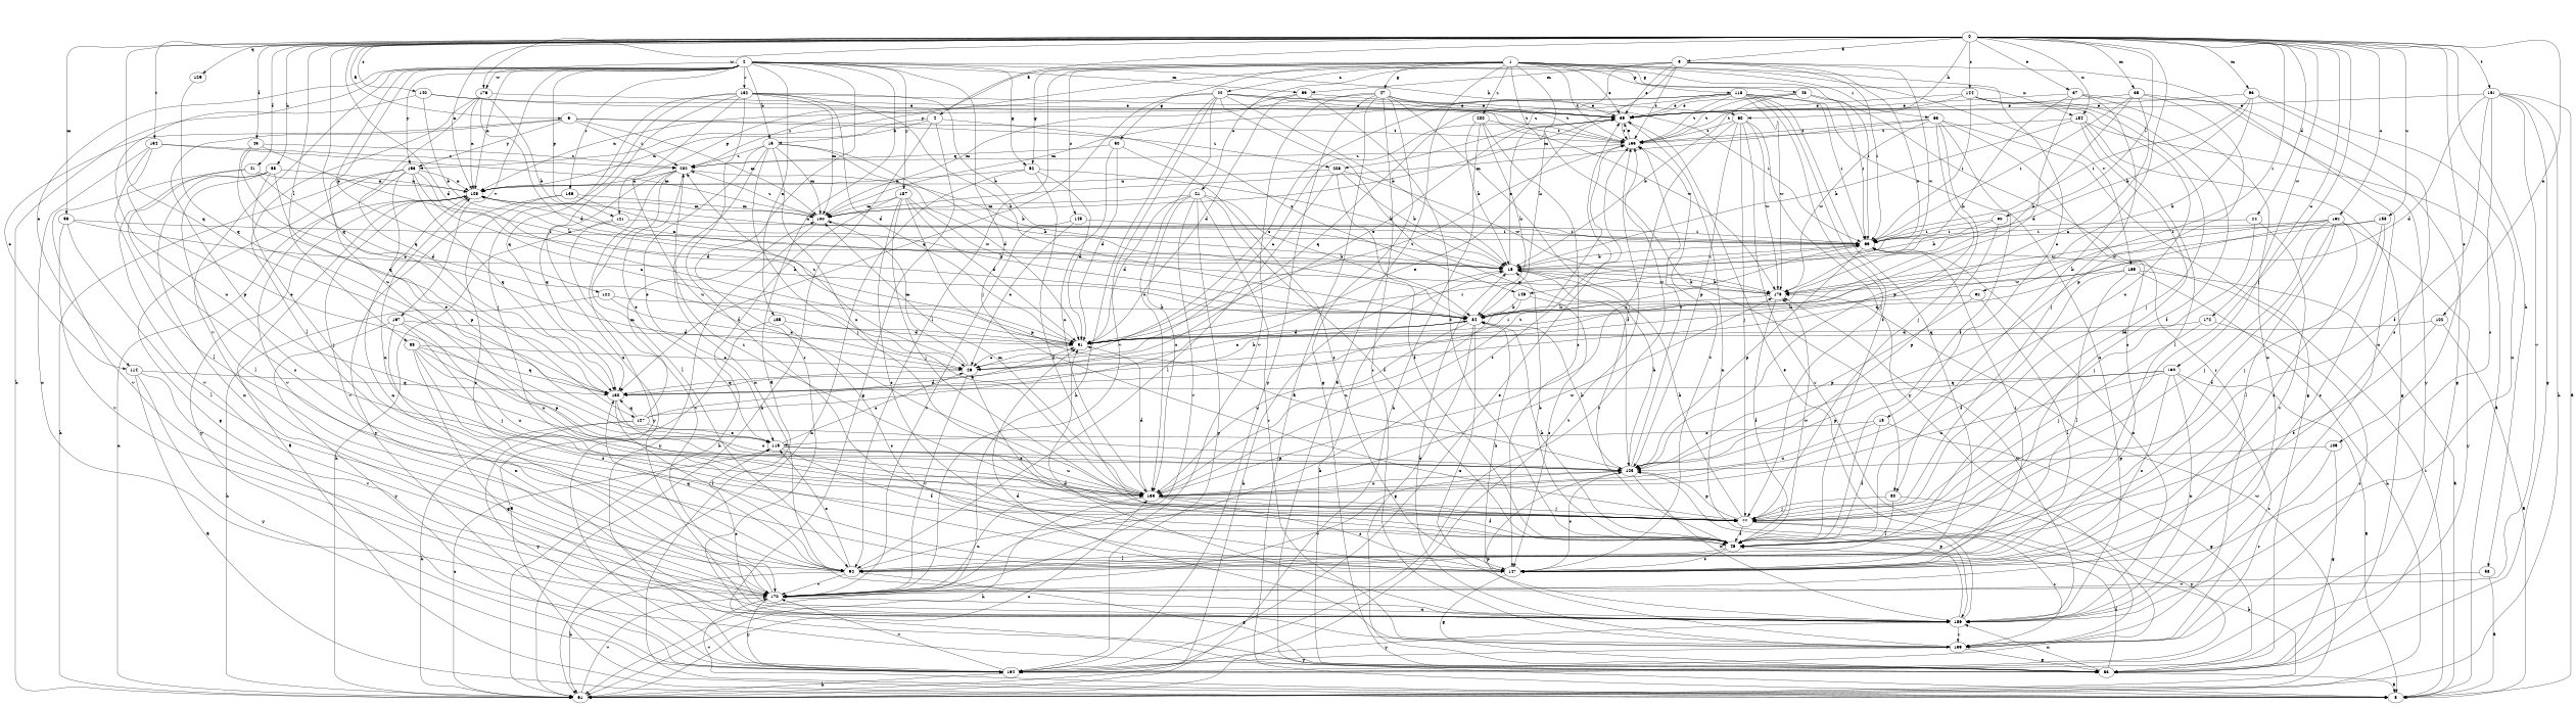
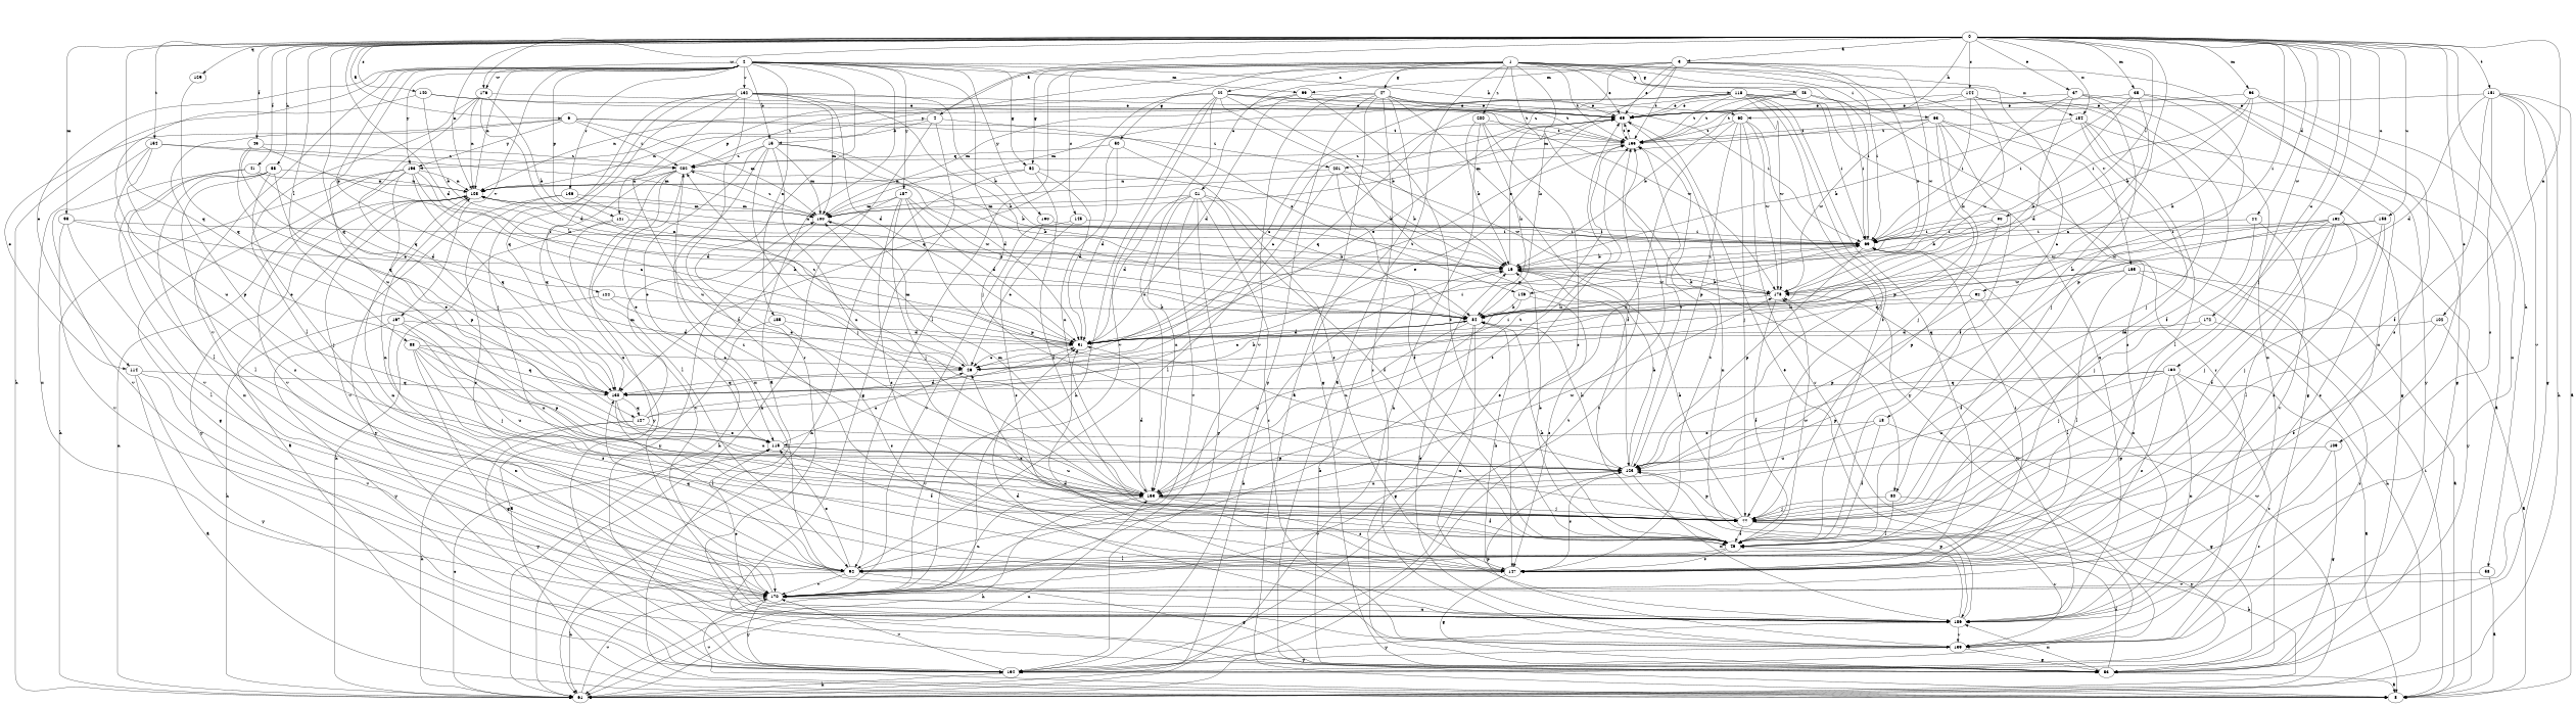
  strict digraph {
    0
    3
    4
    6
    24
    31
    37
    41
    45
    55
    58
    60
    62
    77
    80
    88
    90
    93
    n19 [label=35]
    98
    102
    108
    109
    127
    129
    130
    140
    144
    151
    154
    158
    160
    162
    172
    176
    184
    39
    69
    155
    99
    193
    100
    146
    178
    186
-   201 [label=208]
+   201
    15
    61
    53
    114
    123
    202
    170
    n54 [label=26]
    84
    194
    147
    92
    115
    8
    139
    163
    16
    46
    1
    18
    21
    22
    47
    48
    50
    52
    63
    118
    121
    145
    165
    200
    2
    122
    132
    136
    167
    185
    187
+   190
    0 -> 3 [label=a]
    0 -> 4 [label=a]
    0 -> 6 [label=a]
    0 -> 24 [label=d]
    0 -> 31 [label=d]
    0 -> 37 [label=e]
    0 -> 41 [label=f]
    0 -> 45 [label=f]
    0 -> 55 [label=h]
    0 -> 58 [label=h]
    0 -> 60 [label=h]
    0 -> 62 [label=i]
    0 -> 77 [label=j]
    0 -> 80 [label=k]
    0 -> 88 [label=l]
    0 -> 90 [label=l]
    0 -> 93 [label=m]
    0 -> n19 [label=m]
    0 -> 98 [label=m]
    0 -> 102 [label=n]
    0 -> 108 [label=n]
    0 -> 109 [label=o]
    0 -> 127 [label=q]
    0 -> 129 [label=q]
    0 -> 130 [label=q]
    0 -> 140 [label=s]
    0 -> 144 [label=s]
    0 -> 151 [label=t]
    0 -> 154 [label=t]
    0 -> 158 [label=u]
    0 -> 160 [label=u]
    0 -> 162 [label=u]
    0 -> 172 [label=w]
    0 -> 176 [label=w]
    0 -> 184 [label=x]
    3 -> 39 [label=e]
    3 -> 69 [label=i]
    3 -> 155 [label=t]
    3 -> 99 [label=m]
    3 -> 193 [label=y]
    3 -> 100 [label=m]
    3 -> 146 [label=s]
    3 -> 178 [label=w]
    3 -> 186 [label=x]
    3 -> 201 [label=z]
    4 -> 108 [label=n]
    4 -> 146 [label=s]
    4 -> 15 [label=b]
    4 -> 61 [label=h]
    4 -> 53 [label=g]
    6 -> 155 [label=t]
    6 -> 193 [label=y]
    6 -> 100 [label=m]
    6 -> 201 [label=z]
    6 -> 114 [label=o]
    6 -> 123 [label=p]
    6 -> 202 [label=z]
    24 -> 77 [label=j]
    24 -> 69 [label=i]
    24 -> 170 [label=v]
    31 -> 39 [label=e]
    31 -> 69 [label=i]
    31 -> 155 [label=t]
    31 -> n54 [label=c]
    37 -> 31 [label=d]
    37 -> 77 [label=j]
    37 -> 39 [label=e]
    37 -> 186 [label=x]
    37 -> 84 [label=k]
    37 -> 194 [label=y]
    41 -> 31 [label=d]
    41 -> 108 [label=n]
    41 -> 170 [label=v]
    41 -> 147 [label=s]
    45 -> 130 [label=q]
    45 -> 202 [label=z]
    45 -> n54 [label=c]
    45 -> 84 [label=k]
    55 -> 77 [label=j]
    55 -> 108 [label=n]
    55 -> 186 [label=x]
    55 -> 170 [label=v]
    55 -> 92 [label=l]
    55 -> 115 [label=o]
    58 -> 170 [label=v]
    58 -> 8 [label=a]
    60 -> 77 [label=j]
    60 -> 155 [label=t]
    60 -> 178 [label=w]
    60 -> 123 [label=p]
    60 -> 194 [label=y]
    60 -> 139 [label=r]
    60 -> 163 [label=u]
    62 -> 123 [label=p]
    62 -> 84 [label=k]
    62 -> 92 [label=l]
    77 -> 108 [label=n]
    77 -> 61 [label=h]
    77 -> 123 [label=p]
    77 -> 202 [label=z]
    77 -> 139 [label=r]
    77 -> 16 [label=b]
    77 -> 46 [label=f]
    80 -> 77 [label=j]
    80 -> 194 [label=y]
    80 -> 92 [label=l]
    88 -> 130 [label=q]
    88 -> 53 [label=g]
    88 -> 123 [label=p]
    88 -> n54 [label=c]
    88 -> 147 [label=s]
    88 -> 163 [label=u]
    90 -> 69 [label=i]
    90 -> 123 [label=p]
    90 -> 16 [label=b]
    93 -> 39 [label=e]
    93 -> 69 [label=i]
    93 -> 186 [label=x]
    93 -> 84 [label=k]
    93 -> 147 [label=s]
    93 -> 16 [label=b]
    n19 -> 39 [label=e]
    n19 -> 69 [label=i]
    n19 -> 53 [label=g]
    n19 -> 123 [label=p]
    n19 -> n54 [label=c]
    n19 -> 84 [label=k]
    98 -> 69 [label=i]
    98 -> 170 [label=v]
    98 -> 84 [label=k]
    98 -> 92 [label=l]
    102 -> 31 [label=d]
    102 -> 8 [label=a]
    102 -> 46 [label=f]
    108 -> 100 [label=m]
    108 -> 170 [label=v]
    108 -> 194 [label=y]
    108 -> 8 [label=a]
    109 -> 53 [label=g]
    109 -> 123 [label=p]
    109 -> 139 [label=r]
    127 -> 31 [label=d]
-   127 -> 130 [label=q]
+   130 -> 127 [label=q]
    127 -> 39 [label=e]
    127 -> 100 [label=m]
    127 -> 61 [label=h]
    127 -> 194 [label=y]
    127 -> 115 [label=o]
    129 -> 130 [label=q]
    130 -> 69 [label=i]
    130 -> 92 [label=l]
    130 -> 163 [label=u]
    140 -> 39 [label=e]
    140 -> 155 [label=t]
    140 -> 163 [label=u]
    140 -> 16 [label=b]
    144 -> 77 [label=j]
    144 -> 39 [label=e]
    144 -> 69 [label=i]
    144 -> 155 [label=t]
-   144 -> 163 [label=u]
+   144 -> 84 [label=u]
    144 -> 46 [label=f]
    151 -> 31 [label=d]
    151 -> 39 [label=e]
    151 -> 61 [label=h]
    151 -> 53 [label=g]
    151 -> 170 [label=v]
    151 -> 147 [label=s]
    151 -> 8 [label=a]
    151 -> 46 [label=f]
    154 -> 100 [label=m]
    154 -> 186 [label=x]
    154 -> 202 [label=z]
    154 -> 92 [label=l]
    154 -> 115 [label=o]
    158 -> 77 [label=j]
    158 -> 69 [label=i]
    158 -> 178 [label=w]
    158 -> 147 [label=s]
    160 -> 130 [label=q]
    160 -> 186 [label=x]
    160 -> 123 [label=p]
    160 -> 147 [label=s]
    160 -> 8 [label=a]
    160 -> 139 [label=r]
    160 -> 163 [label=u]
    162 -> 77 [label=j]
    162 -> 130 [label=q]
    162 -> 69 [label=i]
    162 -> 178 [label=w]
    162 -> 194 [label=y]
    162 -> 147 [label=s]
    162 -> 92 [label=l]
    162 -> 46 [label=f]
    172 -> 31 [label=d]
    172 -> 77 [label=j]
    172 -> 139 [label=r]
    176 -> 31 [label=d]
    176 -> 108 [label=n]
    176 -> 130 [label=q]
    176 -> 39 [label=e]
    176 -> 92 [label=l]
    176 -> 16 [label=b]
    184 -> 155 [label=t]
    184 -> 53 [label=g]
    184 -> 92 [label=l]
    184 -> 8 [label=a]
    184 -> 16 [label=b]
    184 -> 46 [label=f]
    39 -> 155 [label=t]
    39 -> 186 [label=x]
    39 -> n54 [label=c]
    69 -> 108 [label=n]
    69 -> 186 [label=x]
    69 -> 123 [label=p]
    69 -> 16 [label=b]
    155 -> 39 [label=e]
    155 -> 202 [label=z]
    99 -> 31 [label=d]
    99 -> 108 [label=n]
    99 -> 39 [label=e]
    99 -> 46 [label=f]
    193 -> 31 [label=d]
    193 -> 108 [label=n]
    193 -> 130 [label=q]
    193 -> 61 [label=h]
    193 -> 53 [label=g]
    193 -> 123 [label=p]
    193 -> 170 [label=v]
    193 -> n54 [label=c]
    100 -> 69 [label=i]
    100 -> 202 [label=z]
    100 -> 194 [label=y]
    146 -> 84 [label=k]
    146 -> 147 [label=s]
    146 -> 163 [label=u]
    178 -> 84 [label=k]
    178 -> 16 [label=b]
    178 -> 46 [label=f]
    186 -> 31 [label=d]
    186 -> 39 [label=e]
    186 -> 178 [label=w]
    186 -> 123 [label=p]
    186 -> 194 [label=y]
    186 -> 115 [label=o]
    186 -> 139 [label=r]
    201 -> 108 [label=n]
    201 -> 178 [label=w]
    201 -> 92 [label=l]
    201 -> 16 [label=b]
    201 -> 46 [label=f]
    15 -> 31 [label=d]
    15 -> 77 [label=j]
    15 -> 100 [label=m]
    15 -> 186 [label=x]
    15 -> 202 [label=z]
    15 -> 84 [label=k]
    15 -> 115 [label=o]
    15 -> 163 [label=u]
    61 -> 108 [label=n]
    61 -> 155 [label=t]
    61 -> 178 [label=w]
    61 -> 170 [label=v]
    61 -> 115 [label=o]
    61 -> 163 [label=u]
    61 -> 16 [label=b]
    53 -> 186 [label=x]
    53 -> 8 [label=a]
    53 -> 16 [label=b]
    53 -> 46 [label=f]
    114 -> 130 [label=q]
    114 -> 170 [label=v]
    114 -> 194 [label=y]
    114 -> 8 [label=a]
    123 -> 155 [label=t]
    123 -> 186 [label=x]
    123 -> 170 [label=v]
    123 -> 84 [label=k]
    123 -> 147 [label=s]
    123 -> 163 [label=u]
    123 -> 16 [label=b]
    202 -> 108 [label=n]
    202 -> 130 [label=q]
    202 -> 194 [label=y]
    202 -> 92 [label=l]
    202 -> 115 [label=o]
    202 -> 16 [label=b]
    170 -> 108 [label=n]
    170 -> 186 [label=x]
    170 -> 194 [label=y]
    170 -> 163 [label=u]
    n54 -> 130 [label=q]
    n54 -> 100 [label=m]
    n54 -> 202 [label=z]
    n54 -> 170 [label=v]
    n54 -> 84 [label=k]
    84 -> 31 [label=d]
    84 -> 186 [label=x]
    84 -> 53 [label=g]
    84 -> n54 [label=c]
    84 -> 163 [label=u]
    194 -> 39 [label=e]
    194 -> 155 [label=t]
    194 -> 61 [label=h]
    194 -> 170 [label=v]
    147 -> 69 [label=i]
    147 -> 155 [label=t]
    147 -> 53 [label=g]
    147 -> 84 [label=k]
    92 -> 130 [label=q]
    92 -> 155 [label=t]
    92 -> 61 [label=h]
    92 -> 53 [label=g]
    92 -> 170 [label=v]
    92 -> 115 [label=o]
    115 -> 123 [label=p]
    115 -> n54 [label=c]
    115 -> 163 [label=u]
    115 -> 46 [label=f]
    8 -> 69 [label=i]
    8 -> 170 [label=v]
    139 -> 31 [label=d]
    139 -> 53 [label=g]
    139 -> 123 [label=p]
    139 -> 194 [label=y]
    139 -> 16 [label=b]
    163 -> 31 [label=d]
    163 -> 77 [label=j]
    163 -> 155 [label=t]
    163 -> 100 [label=m]
    163 -> 178 [label=w]
    163 -> 61 [label=h]
    163 -> 147 [label=s]
    163 -> 46 [label=f]
    16 -> 108 [label=n]
    16 -> 39 [label=e]
    16 -> 69 [label=i]
    16 -> 178 [label=w]
    46 -> 178 [label=w]
    46 -> n54 [label=c]
    46 -> 84 [label=k]
    46 -> 147 [label=s]
    46 -> 92 [label=l]
    46 -> 16 [label=b]
    1 -> 80 [label=k]
    1 -> 39 [label=e]
    1 -> 69 [label=i]
    1 -> 155 [label=t]
    1 -> 84 [label=k]
    1 -> 92 [label=l]
    1 -> 8 [label=a]
    1 -> 18 [label=c]
    1 -> 21 [label=c]
    1 -> 22 [label=c]
    1 -> 47 [label=g]
    1 -> 48 [label=g]
    1 -> 50 [label=g]
    1 -> 52 [label=g]
    1 -> 63 [label=i]
    1 -> 118 [label=p]
    1 -> 121 [label=p]
    1 -> 145 [label=s]
    1 -> 165 [label=v]
    1 -> 200 [label=z]
    18 -> 53 [label=g]
    18 -> 115 [label=o]
    18 -> 163 [label=u]
    18 -> 46 [label=f]
    21 -> 31 [label=d]
    21 -> 100 [label=m]
    21 -> 170 [label=v]
    21 -> 84 [label=k]
    21 -> 194 [label=y]
    21 -> 139 [label=r]
    21 -> 163 [label=u]
    21 -> 46 [label=f]
    22 -> 130 [label=q]
    22 -> 39 [label=e]
    22 -> 69 [label=i]
    22 -> 178 [label=w]
    22 -> 61 [label=h]
    22 -> 123 [label=p]
    22 -> 202 [label=z]
    22 -> 170 [label=v]
    22 -> 163 [label=u]
    22 -> 16 [label=b]
    47 -> 39 [label=e]
    47 -> 155 [label=t]
    47 -> 100 [label=m]
    47 -> 53 [label=g]
    47 -> 170 [label=v]
    47 -> 194 [label=y]
    47 -> 8 [label=a]
    47 -> 139 [label=r]
    47 -> 46 [label=f]
    48 -> 39 [label=e]
    48 -> 69 [label=i]
    48 -> 155 [label=t]
    48 -> 139 [label=r]
    48 -> 16 [label=b]
    50 -> 31 [label=d]
    50 -> 202 [label=q]
    50 -> 147 [label=s]
    50 -> 163 [label=u]
    52 -> 31 [label=d]
    52 -> 108 [label=n]
    52 -> 61 [label=h]
    52 -> 16 [label=b]
    52 -> 46 [label=f]
    63 -> 77 [label=j]
    63 -> 155 [label=t]
    63 -> 100 [label=m]
    63 -> 178 [label=w]
    63 -> 53 [label=g]
    63 -> 123 [label=p]
    63 -> 147 [label=s]
    63 -> 46 [label=f]
    118 -> 77 [label=j]
    118 -> 130 [label=q]
    118 -> 39 [label=e]
    118 -> 69 [label=i]
    118 -> 155 [label=t]
    118 -> 100 [label=m]
    118 -> 178 [label=w]
    118 -> 186 [label=x]
    118 -> n54 [label=c]
    118 -> 147 [label=q]
    118 -> 46 [label=f]
    121 -> 69 [label=i]
    121 -> 61 [label=h]
    121 -> 170 [label=v]
    145 -> 69 [label=i]
    145 -> 170 [label=v]
    145 -> n54 [label=c]
    165 -> 178 [label=w]
    165 -> 61 [label=h]
    165 -> 92 [label=l]
    165 -> 8 [label=a]
    165 -> 46 [label=f]
    200 -> 155 [label=t]
    200 -> 61 [label=h]
    200 -> 84 [label=k]
    200 -> 147 [label=s]
    200 -> 16 [label=b]
    2 -> 60 [label=h]
    2 -> 77 [label=j]
    2 -> 108 [label=n]
    2 -> 176 [label=w]
    2 -> 184 [label=x]
    2 -> 99 [label=m]
    2 -> 193 [label=y]
    2 -> 15 [label=b]
    2 -> 61 [label=h]
    2 -> 114 [label=o]
    2 -> 170 [label=v]
    2 -> 8 [label=a]
    2 -> 139 [label=r]
    2 -> 163 [label=u]
    2 -> 52 [label=g]
    2 -> 121 [label=p]
    2 -> 122 [label=p]
    2 -> 132 [label=r]
    2 -> 136 [label=r]
    2 -> 167 [label=v]
    2 -> 185 [label=x]
    2 -> 187 [label=y]
+   2 -> 190 [label=y]
    122 -> 61 [label=h]
    122 -> n54 [label=c]
    122 -> 84 [label=k]
    132 -> 31 [label=d]
    132 -> 77 [label=j]
    132 -> 130 [label=q]
    132 -> 39 [label=e]
    132 -> 100 [label=m]
    132 -> 186 [label=x]
    132 -> 84 [label=k]
    132 -> 163 [label=u]
    132 -> 16 [label=b]
    132 -> 46 [label=f]
    136 -> 100 [label=m]
    136 -> 84 [label=k]
    136 -> 194 [label=y]
    136 -> 147 [label=s]
    167 -> 31 [label=d]
    167 -> 77 [label=j]
    167 -> 186 [label=x]
    167 -> 194 [label=y]
    167 -> 163 [label=u]
    185 -> 31 [label=d]
    185 -> 147 [label=s]
    185 -> 8 [label=a]
    187 -> 31 [label=d]
    187 -> 77 [label=j]
    187 -> 100 [label=m]
    187 -> 178 [label=w]
    187 -> 61 [label=h]
    187 -> 123 [label=p]
    187 -> 147 [label=s]
+   190 -> 69 [label=i]
+   190 -> 147 [label=s]
  }
